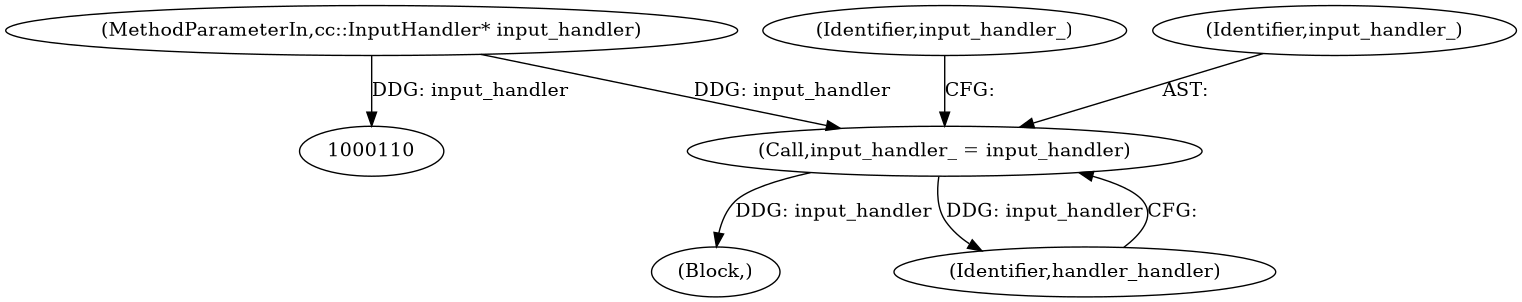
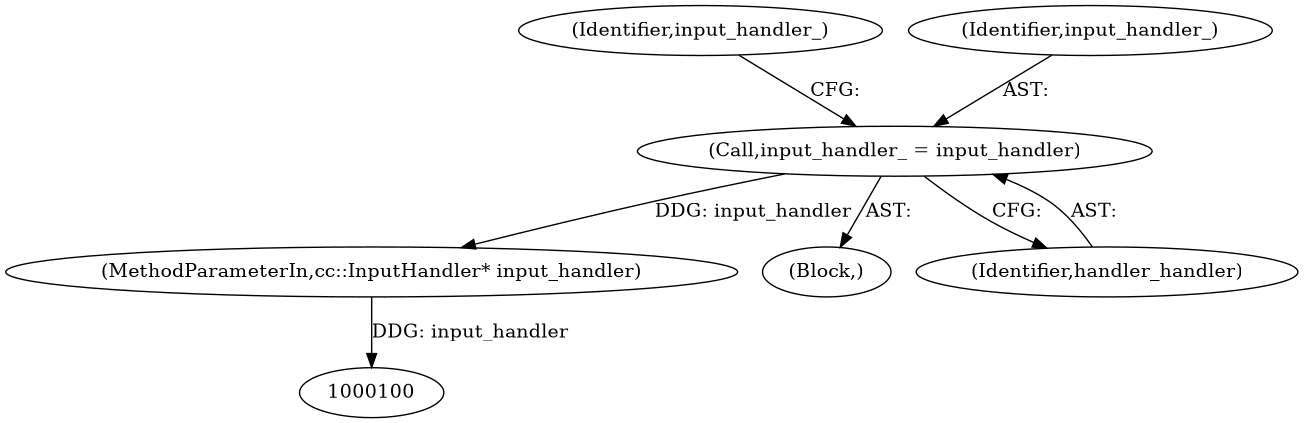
  digraph {
    n1 [label="(MethodParameterIn,cc::InputHandler* input_handler)"]
    n2 [label="(Call,input_handler_ = input_handler)"]
-   1000100 [label=1000110]
+   1000100
    n4 [label="(Block,)"]
    n5 [label="(Identifier,handler_handler)"]
    n6 [label="(Identifier,input_handler_)"]
    n7 [label="(Identifier,input_handler_)"]
-   n1 -> n2 [label="DDG: input_handler"]
+   n2 -> n1 [label="DDG: input_handler"]
    n1 -> 1000100 [label="DDG: input_handler"]
-   n2 -> n4 [label="DDG: input_handler"]
-   n2 -> n5 [label="DDG: input_handler"]
-   n5 -> n2 [label="CFG: "]
+   n2 -> n4 [label="AST: "]
+   n2 -> n5 [label="CFG: "]
+   n5 -> n2 [label="AST: "]
    n6 -> n2 [label="CFG: "]
    n7 -> n2 [label="AST: "]
  }
